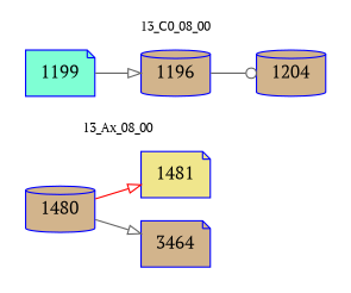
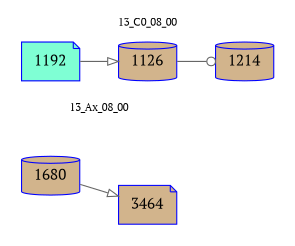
  digraph {
    fontname="PT Serif"
    rankdir=LR
    node [color=blue fillcolor=tan fontname="PT Serif" shape=cylinder style=filled]
    edge [arrowhead=onormal color=gray40 fontname="PT Serif"]
-   n1 [label=1480]
+   n1 [label=1680]
    n2 [label=3464 shape=note]
-   n3 [fillcolor=khaki label=1481 shape=note]
-   n4 [label=1196]
-   n5 [fillcolor=aquamarine label=1199 shape=note]
-   n6 [label=1204]
+   n4 [label=1126]
+   n5 [fillcolor=aquamarine label=1192 shape=note]
+   n6 [label=1214]
    subgraph cluster_1 {
      color=white
      fontsize=10
      label="13_Ax_08_00"
      n1
      n2
-     n3
    }
    subgraph cluster_2 {
      color=white
      fontsize=10
      label="13_C0_08_00"
      n4
      n5
      n6
    }
    n1 -> n2
-   n1 -> n3 [color=red]
    n4 -> n6 [arrowhead=odot]
    n5 -> n4
  }
